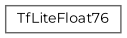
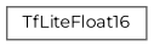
  digraph {
    rankdir=LR
    fontname=Montserrat
-   n1 [color=grey40 fillcolor=white fontname=Montserrat fontsize=10 height=0.2 label=TfLiteFloat76 shape=box style=filled width=0.4]
+   n1 [color=grey40 fillcolor=white fontname=Montserrat fontsize=10 height=0.2 label=TfLiteFloat16 shape=box style=filled width=0.4]
  }
